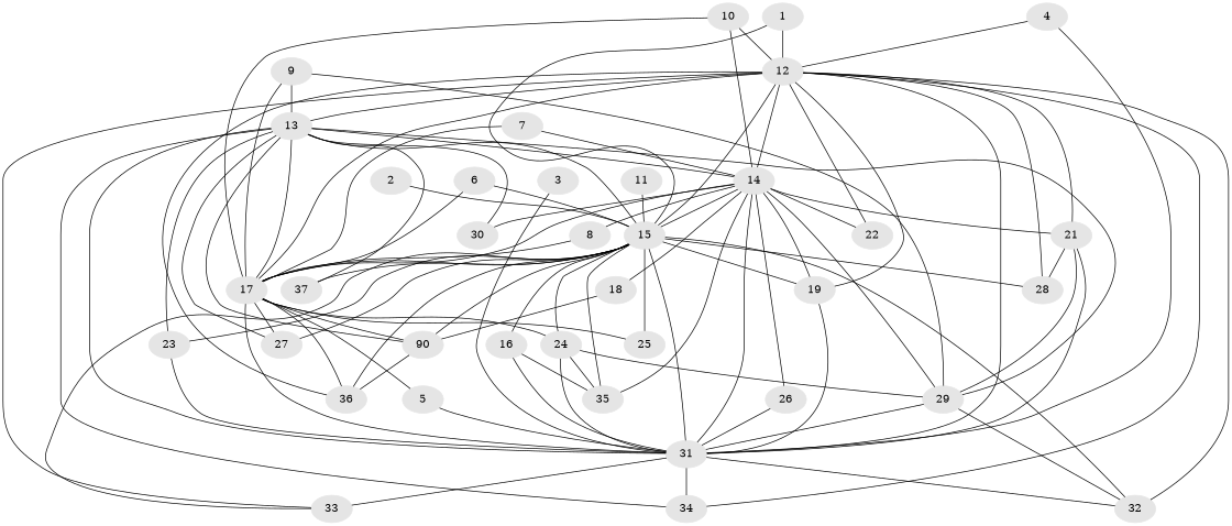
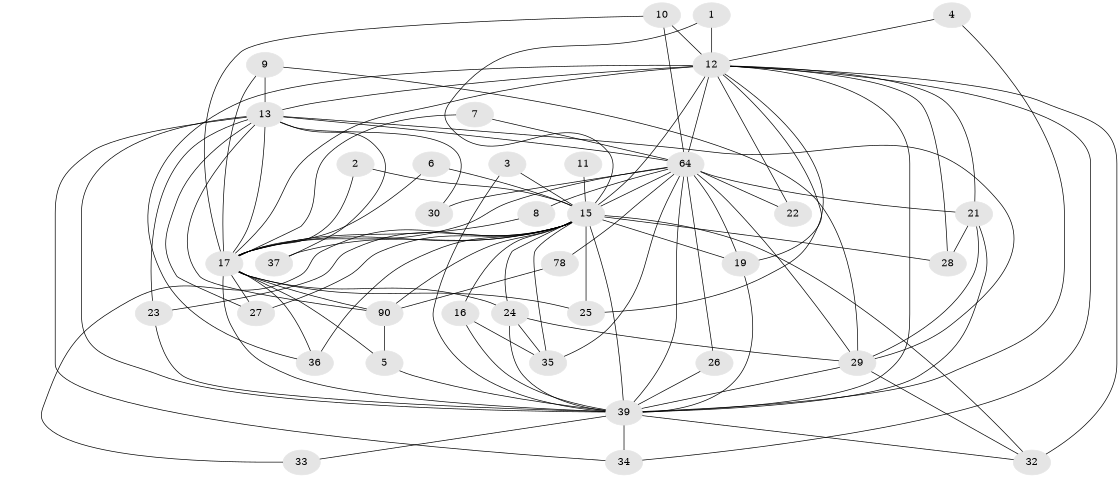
  graph {
    node [color=gray90 style=filled]
    edge [weight=1.0]
    1
    12
    15
    17
-   31
-   14
+   31 [label=39]
+   14 [label=64]
    13
    19
    21
    22
    28
    32
    33
    34
    36
    n16 [label=90]
    23
    27
    37
    35
    16
    24
    25
    2
    3
    4
    5
    6
    7
    8
    29
    30
-   18
+   18 [label=78]
    26
    9
    10
    11
    1 -- 12
    1 -- 15
    12 -- 15 [weight=3.0]
    12 -- 17 [weight=3.0]
    12 -- 31 [weight=2.0]
    12 -- 14
    12 -- 13
    12 -- 19
    12 -- 21
    12 -- 22
    12 -- 28
    12 -- 32
-   12 -- 33
+   12 -- 25
    12 -- 34
    12 -- 36
    15 -- 17 [weight=7.0]
    15 -- 31 [weight=6.0]
    15 -- 19
    15 -- 28
    15 -- 32
    15 -- 33
    15 -- 36
    15 -- n16
    15 -- 23
    15 -- 27
    15 -- 37
    15 -- 35
    15 -- 16
    15 -- 24
    15 -- 25
    17 -- 31 [weight=4.0]
    17 -- 36
    17 -- n16
    17 -- 27
    17 -- 24
    17 -- 25
    31 -- 32
    31 -- 33 [weight=2.0]
    31 -- 34
    14 -- 15 [weight=3.0]
    14 -- 17 [weight=2.0]
    14 -- 31 [weight=2.0]
    14 -- 19
    14 -- 21 [weight=2.0]
    14 -- 22
    14 -- 35
    14 -- 8
    14 -- 29
    14 -- 30
    14 -- 18
    14 -- 26
-   13 -- 15 [weight=3.0]
+   3 -- 15 [weight=3.0]
    13 -- 17 [weight=2.0]
    13 -- 31 [weight=2.0]
    13 -- 14
    13 -- 34
    13 -- n16
    13 -- 23
    13 -- 27
    13 -- 37
    13 -- 29
    13 -- 30
    19 -- 31
    21 -- 31
    21 -- 28
    21 -- 29
-   n16 -- 36
+   n16 -- 5
    23 -- 31 [weight=2.0]
    16 -- 31
    16 -- 35
    24 -- 31 [weight=2.0]
    24 -- 35
    24 -- 29
    2 -- 15
+   2 -- 17
    3 -- 31
    4 -- 12
    4 -- 31
    5 -- 17
    5 -- 31
    6 -- 15
    6 -- 17
    7 -- 17
    7 -- 14
    8 -- 17
    29 -- 31
    29 -- 32
    18 -- n16
    26 -- 31
    9 -- 17
    9 -- 13
    9 -- 29
    10 -- 12
    10 -- 17
    10 -- 14
    11 -- 15
  }
